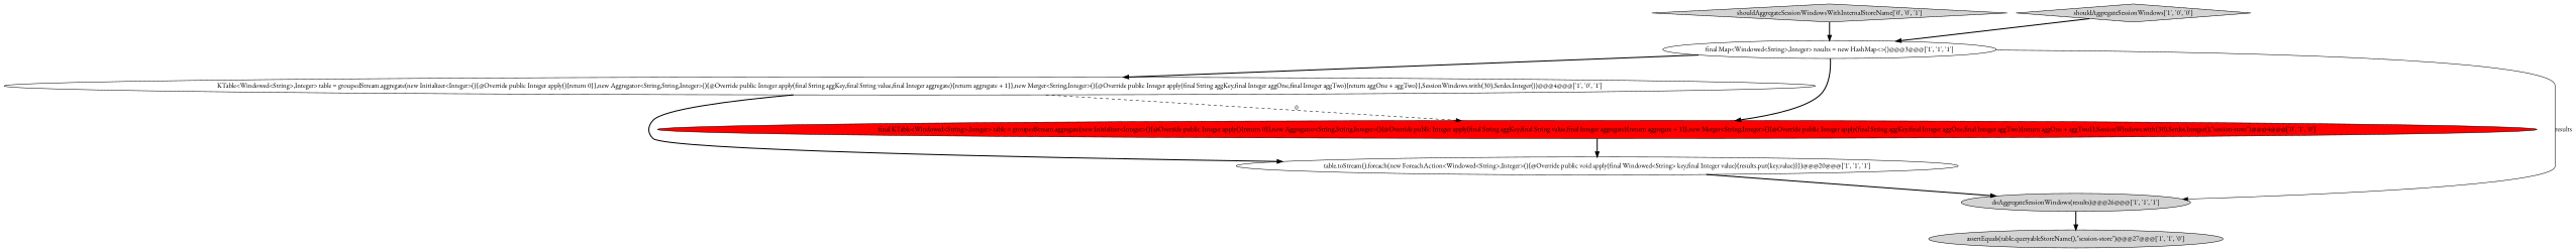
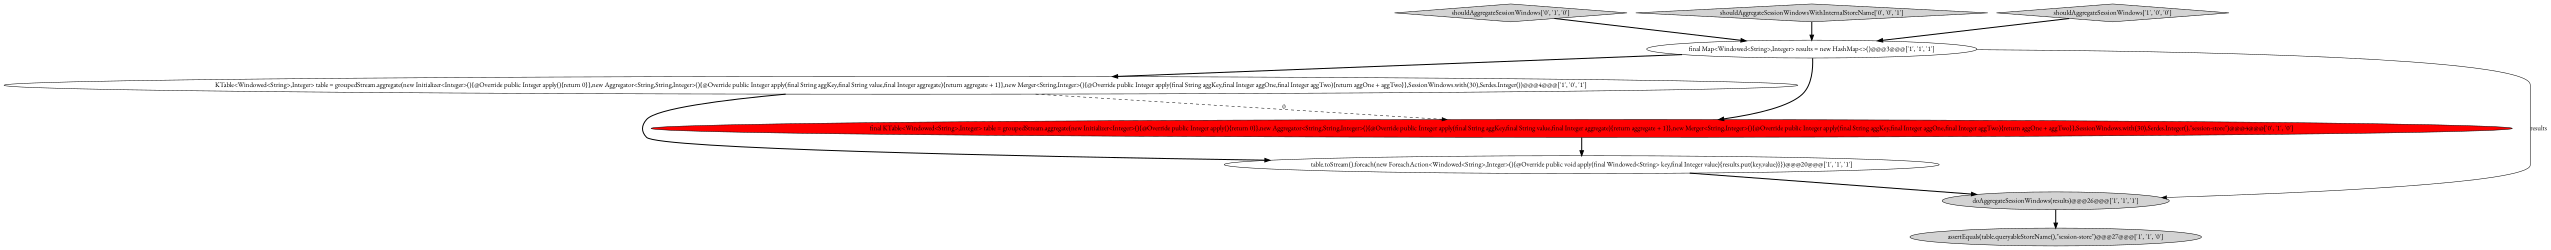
  digraph {
    fontname="EB Garamond"
    node [fillcolor=lightgray shape=ellipse style=filled fontname="EB Garamond"]
    edge [style=bold fontname="EB Garamond"]
    n1 [label="assertEquals(table.queryableStoreName(),\"session-store\")@@@27@@@['1', '1', '0']"]
    n2 [fillcolor=white label="KTable<Windowed<String>,Integer> table = groupedStream.aggregate(new Initializer<Integer>(){@Override public Integer apply(){return 0}},new Aggregator<String,String,Integer>(){@Override public Integer apply(final String aggKey,final String value,final Integer aggregate){return aggregate + 1}},new Merger<String,Integer>(){@Override public Integer apply(final String aggKey,final Integer aggOne,final Integer aggTwo){return aggOne + aggTwo}},SessionWindows.with(30),Serdes.Integer())@@@4@@@['1', '0', '1']"]
    n3 [fillcolor=red label="final KTable<Windowed<String>,Integer> table = groupedStream.aggregate(new Initializer<Integer>(){@Override public Integer apply(){return 0}},new Aggregator<String,String,Integer>(){@Override public Integer apply(final String aggKey,final String value,final Integer aggregate){return aggregate + 1}},new Merger<String,Integer>(){@Override public Integer apply(final String aggKey,final Integer aggOne,final Integer aggTwo){return aggOne + aggTwo}},SessionWindows.with(30),Serdes.Integer(),\"session-store\")@@@4@@@['0', '1', '0']"]
    n4 [fillcolor=white label="table.toStream().foreach(new ForeachAction<Windowed<String>,Integer>(){@Override public void apply(final Windowed<String> key,final Integer value){results.put(key,value)}})@@@20@@@['1', '1', '1']"]
    n5 [label="doAggregateSessionWindows(results)@@@26@@@['1', '1', '1']"]
+   n6 [label="shouldAggregateSessionWindows['0', '1', '0']" shape=diamond]
    n7 [fillcolor=white label="final Map<Windowed<String>,Integer> results = new HashMap<>()@@@3@@@['1', '1', '1']"]
    n8 [label="shouldAggregateSessionWindowsWithInternalStoreName['0', '0', '1']" shape=diamond]
    n9 [label="shouldAggregateSessionWindows['1', '0', '0']" shape=diamond]
    n2 -> n3 [label=0 style=dashed]
    n2 -> n4
    n3 -> n4
    n4 -> n5
    n5 -> n1
+   n6 -> n7
    n7 -> n2
    n7 -> n3
    n7 -> n5 [label=results style=solid]
    n8 -> n7
    n9 -> n7
  }
